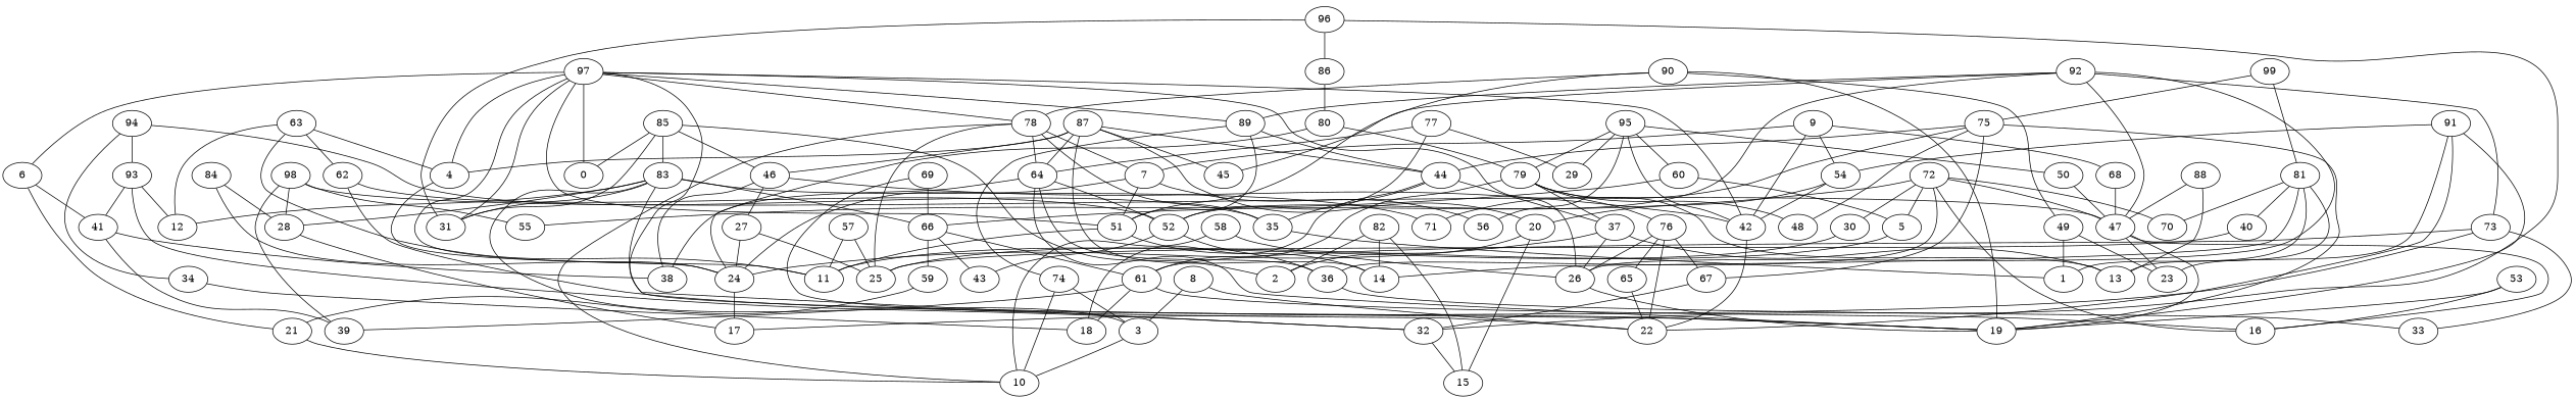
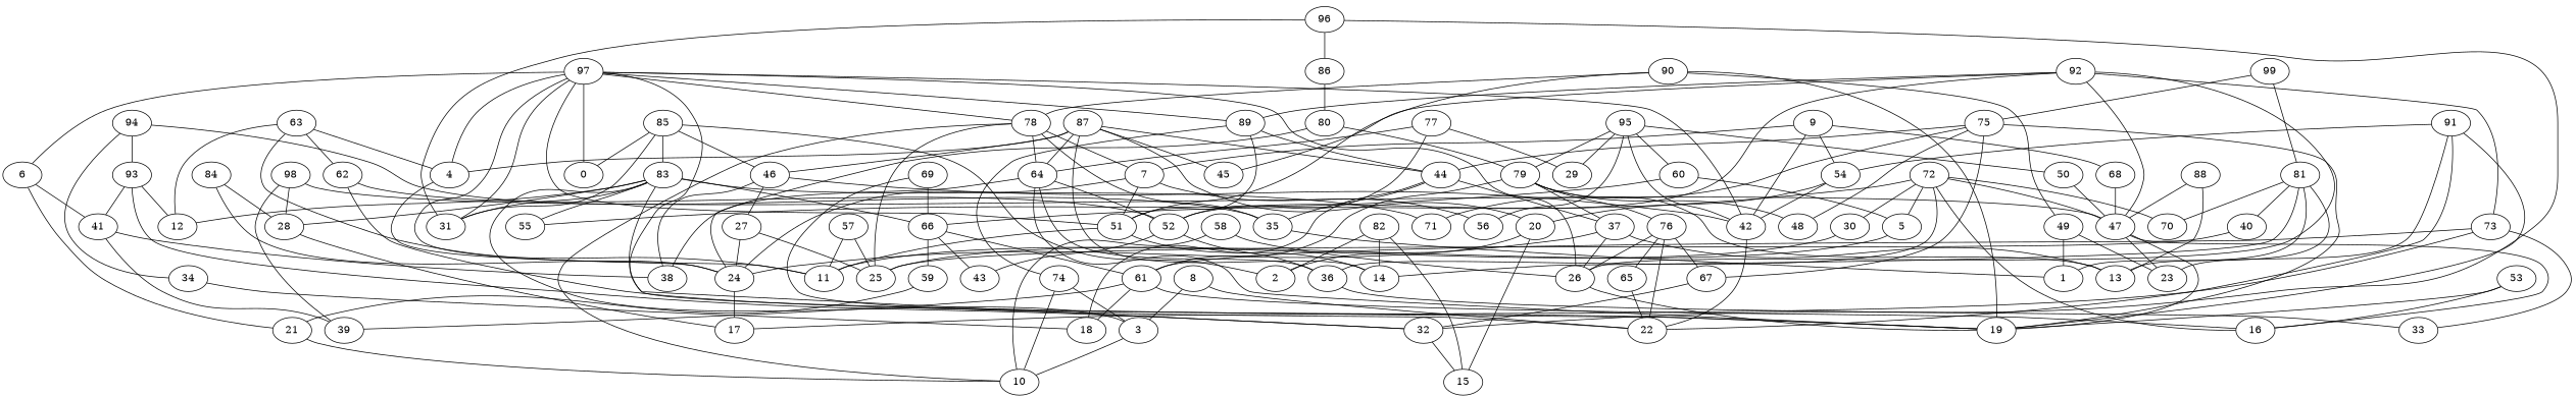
  digraph {
    edge [color=black dir=none]
    94
    34
    93
    35
    18
    12
    32
    41
    1
    60
    5
    55
    25
    98
    28
    39
    47
    17
    19
    16
    23
    21
    10
    26
    4
    24
    42
    22
    92
    89
    73
    45
    52
    74
    44
    51
    61
    33
    43
    36
    57
    11
    99
    75
    81
    71
    48
    67
    14
    70
    13
    40
    3
    37
    8
    80
    79
    76
    85
    0
    31
    46
    83
    2
    38
    27
    66
    15
    59
    30
    58
    84
    68
    63
    62
    87
    64
    20
    53
    72
    88
    91
    54
    86
    82
    69
    95
    50
    56
    29
    49
    9
    7
    78
    96
    65
    77
    6
    90
    97
    subgraph sub_1 {
      94
      34
      93
      35
      18
      12
      32
      41
      1
      60
      5
      55
      25
      98
      28
      39
      47
      17
      19
      16
      23
      21
      10
      26
      4
      24
      42
      22
      92
      89
      73
      45
      52
      74
      44
      51
      61
      33
      43
      36
      57
      11
      99
      75
      81
      71
      48
      67
      14
      70
      13
      40
      3
      37
      8
      80
      79
      76
      85
      0
      31
      46
      83
      2
      38
      27
      66
      15
      59
      30
      58
      84
      68
      63
      62
      87
      64
      20
      53
      72
      88
      91
      54
      86
      82
      69
      95
      50
      56
      29
      49
      9
      7
      78
      96
      65
      77
      6
      90
      97
    }
    94 -> 34
    94 -> 93
    94 -> 35
    34 -> 18
    93 -> 12
    93 -> 32
    93 -> 41
    35 -> 1
    32 -> 15
    41 -> 39
    41 -> 38
    60 -> 5
    60 -> 55
    5 -> 25
-   98 -> 55
+   83 -> 55
    98 -> 28
    98 -> 39
    98 -> 47
    28 -> 17
    47 -> 19
    47 -> 16
    47 -> 23
    21 -> 10
    26 -> 19
    4 -> 24
    24 -> 17
    42 -> 22
    92 -> 47
    92 -> 26
    92 -> 89
    92 -> 73
    92 -> 45
    92 -> 52
    89 -> 74
    89 -> 44
    89 -> 51
    73 -> 17
    73 -> 61
    73 -> 33
    52 -> 43
    52 -> 36
    74 -> 10
    74 -> 3
    44 -> 35
    44 -> 18
    44 -> 37
    51 -> 11
    51 -> 14
    61 -> 18
    61 -> 39
    61 -> 16
    36 -> 33
    57 -> 25
    57 -> 11
    99 -> 75
    99 -> 81
    75 -> 19
    75 -> 44
    75 -> 71
    75 -> 48
    75 -> 67
    81 -> 1
    81 -> 14
    81 -> 70
    81 -> 13
    81 -> 40
    67 -> 32
    40 -> 25
    3 -> 10
    37 -> 26
    37 -> 24
    37 -> 13
    8 -> 22
    8 -> 3
    80 -> 24
    80 -> 79
    79 -> 61
    79 -> 48
    79 -> 13
    79 -> 37
    79 -> 76
    76 -> 26
    76 -> 22
    76 -> 67
    76 -> 65
    85 -> 0
    85 -> 31
    85 -> 46
    85 -> 83
    85 -> 2
    46 -> 42
    46 -> 38
    46 -> 27
    83 -> 12
    83 -> 28
    83 -> 19
    83 -> 71
    83 -> 3
    83 -> 31
    83 -> 66
    27 -> 25
    27 -> 24
    66 -> 61
    66 -> 43
    66 -> 59
    59 -> 21
    30 -> 11
    58 -> 10
    58 -> 26
    84 -> 28
    84 -> 24
    68 -> 47
    63 -> 12
    63 -> 4
    63 -> 11
    63 -> 62
    62 -> 19
    62 -> 52
    87 -> 4
    87 -> 45
    87 -> 44
    87 -> 14
    87 -> 46
    87 -> 64
    87 -> 20
    64 -> 19
    64 -> 52
    64 -> 36
    64 -> 38
    20 -> 2
    20 -> 15
    53 -> 19
    53 -> 16
    72 -> 5
    72 -> 47
    72 -> 16
    72 -> 36
    72 -> 70
    72 -> 66
    72 -> 30
    88 -> 47
    88 -> 13
    91 -> 19
    91 -> 23
    91 -> 22
    91 -> 54
    54 -> 42
    54 -> 20
    86 -> 80
    82 -> 14
    82 -> 2
    82 -> 15
    69 -> 22
    69 -> 66
    95 -> 60
    95 -> 42
    95 -> 79
    95 -> 50
    95 -> 56
    95 -> 29
    50 -> 47
    49 -> 1
    49 -> 23
    9 -> 42
    9 -> 68
    9 -> 54
    9 -> 7
    7 -> 24
    7 -> 51
    7 -> 56
    78 -> 35
    78 -> 25
    78 -> 10
    78 -> 64
    78 -> 7
    96 -> 32
    96 -> 31
    96 -> 86
    65 -> 22
    77 -> 52
    77 -> 64
    77 -> 29
    6 -> 41
    6 -> 21
    90 -> 19
    90 -> 51
    90 -> 49
    90 -> 78
    97 -> 32
    97 -> 26
    97 -> 4
    97 -> 42
    97 -> 89
    97 -> 51
    97 -> 11
    97 -> 0
    97 -> 31
    97 -> 78
    97 -> 6
  }
